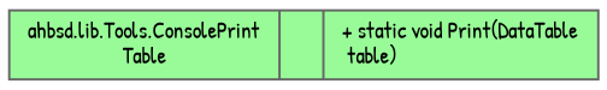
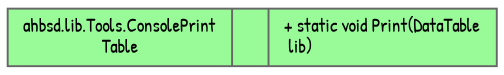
  digraph {
    rankdir=LR
    fontname="Patrick Hand"
-   n1 [color=gray40 fillcolor=palegreen fontcolor=black fontname="Patrick Hand" fontsize=10 height=0.2 label="{ahbsd.lib.Tools.ConsolePrint\lTable\n||+ static void Print(DataTable\l table)\l}" shape=record style=filled width=0.4]
+   n1 [color=gray40 fillcolor=palegreen fontcolor=black fontname="Patrick Hand" fontsize=10 height=0.2 label="{ahbsd.lib.Tools.ConsolePrint\lTable\n||+ static void Print(DataTable\l lib)\l}" shape=record style=filled width=0.4]
  }
